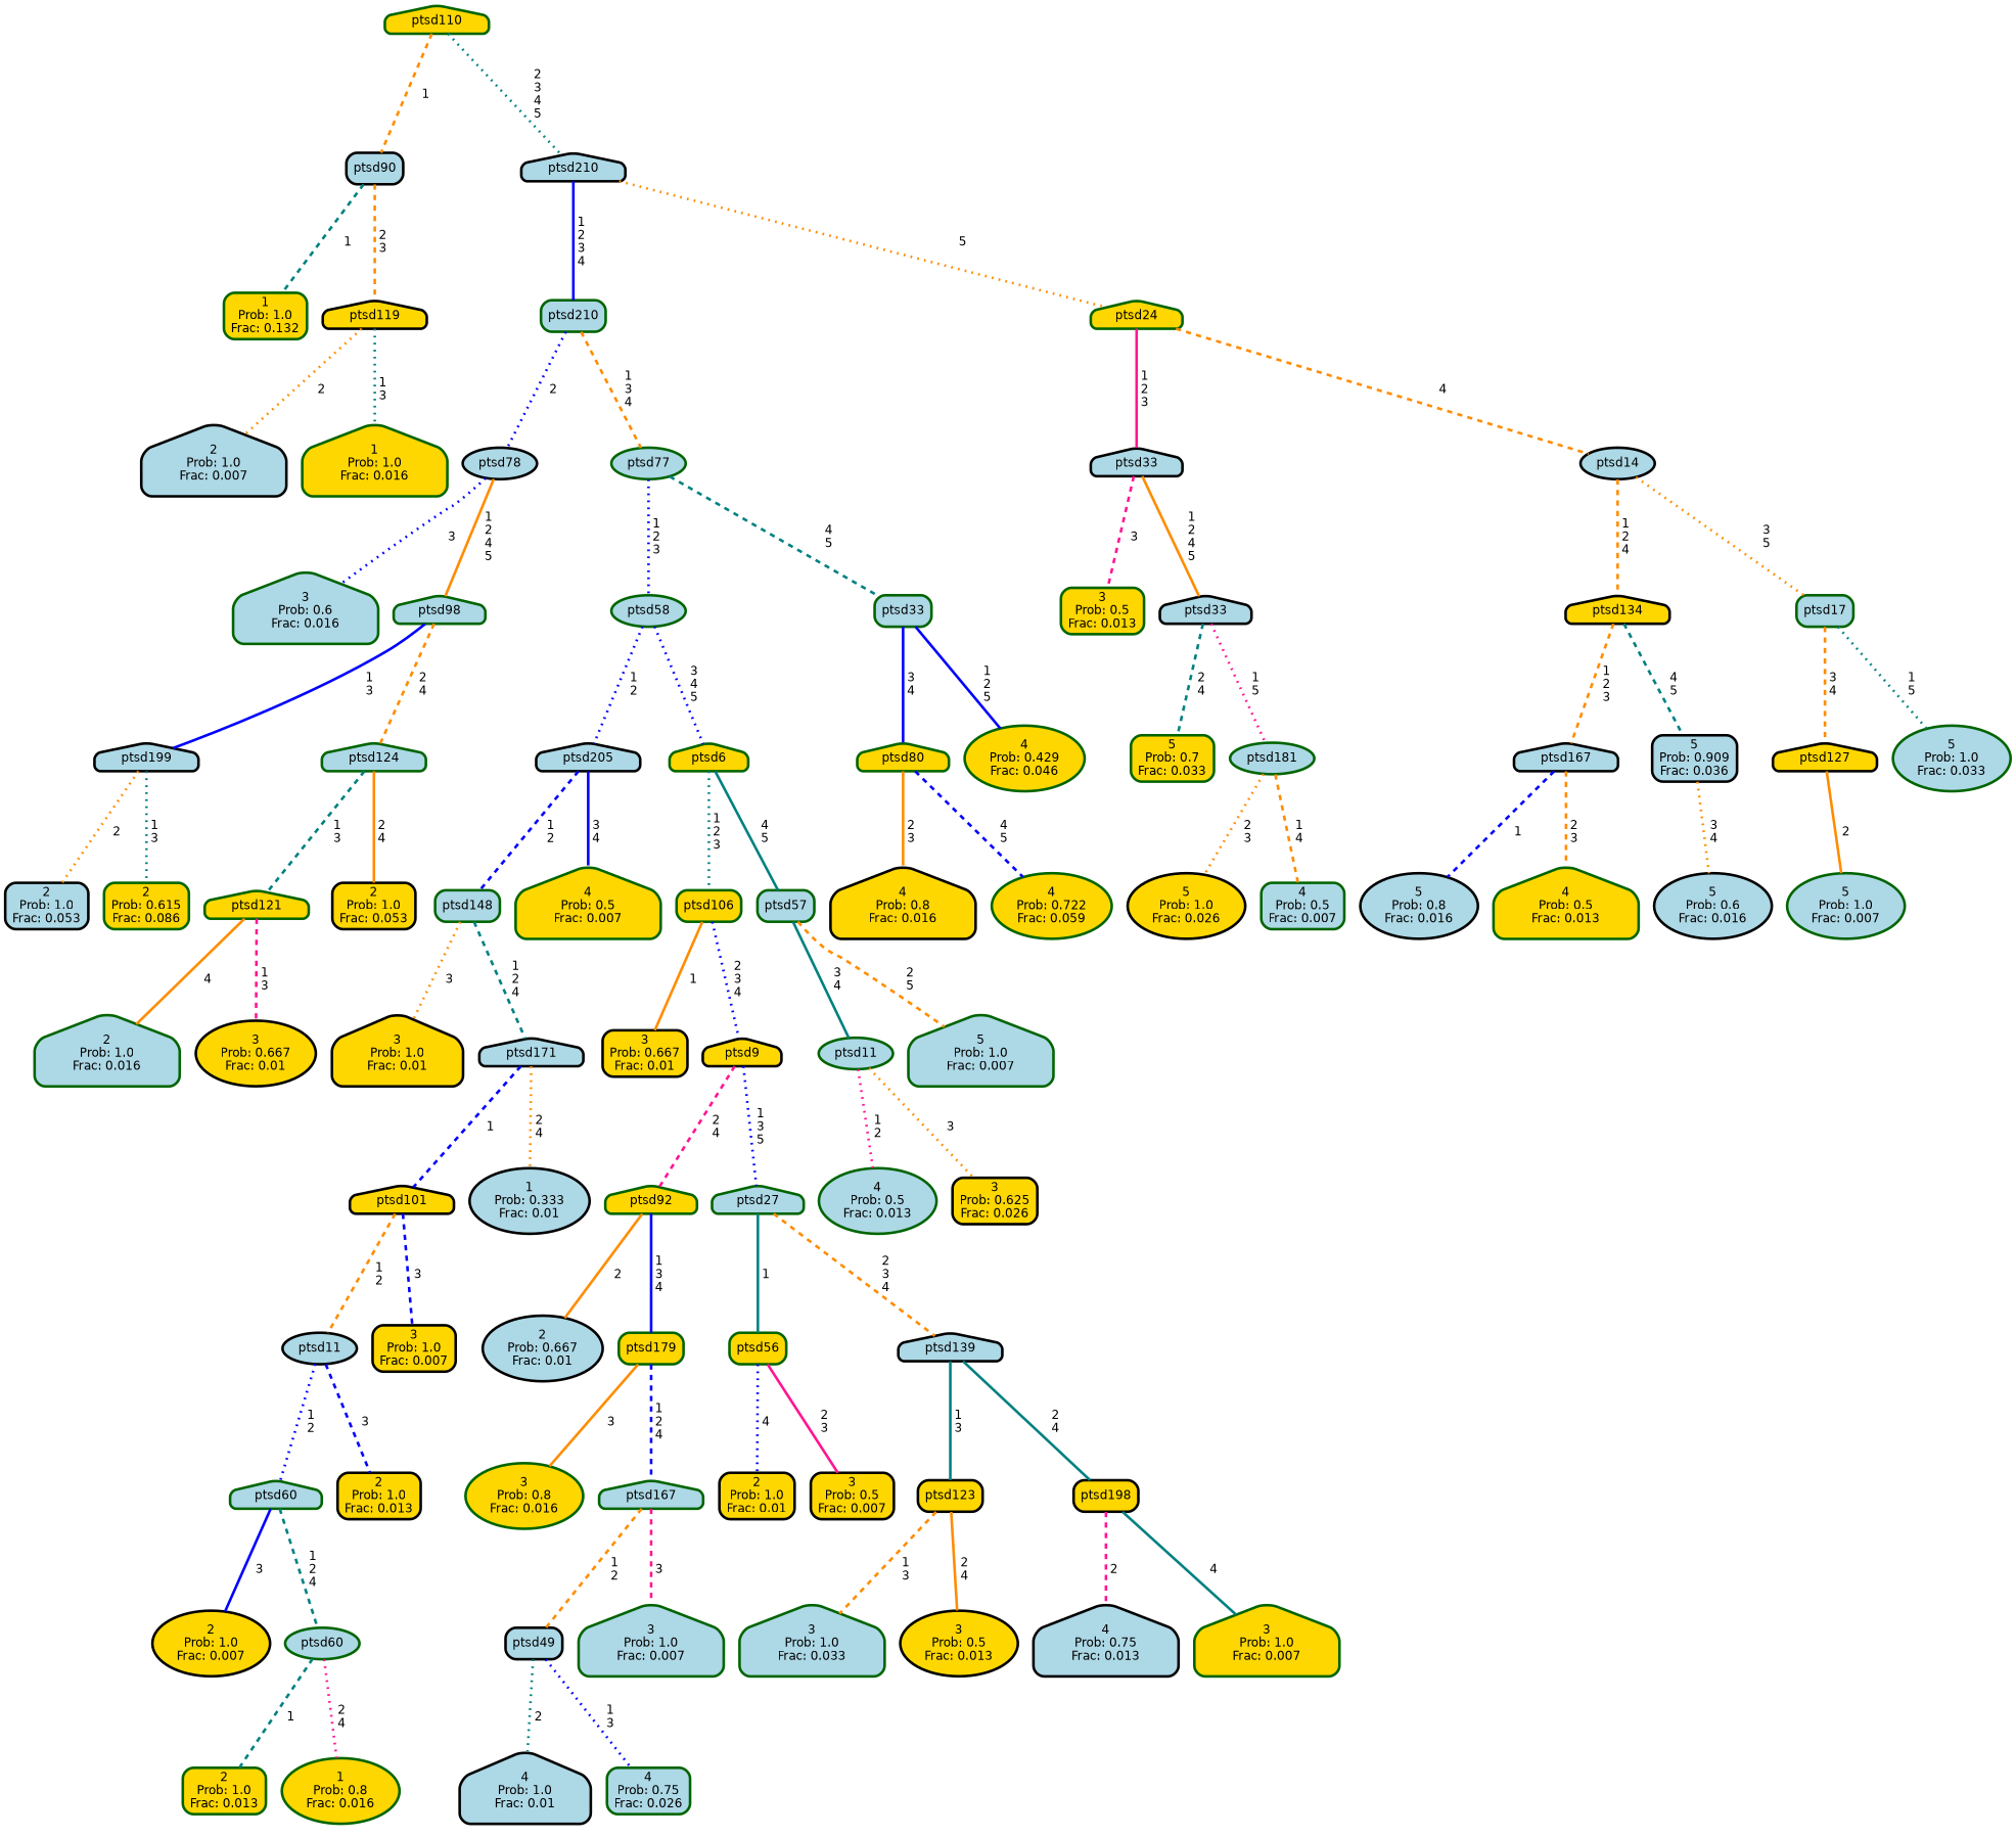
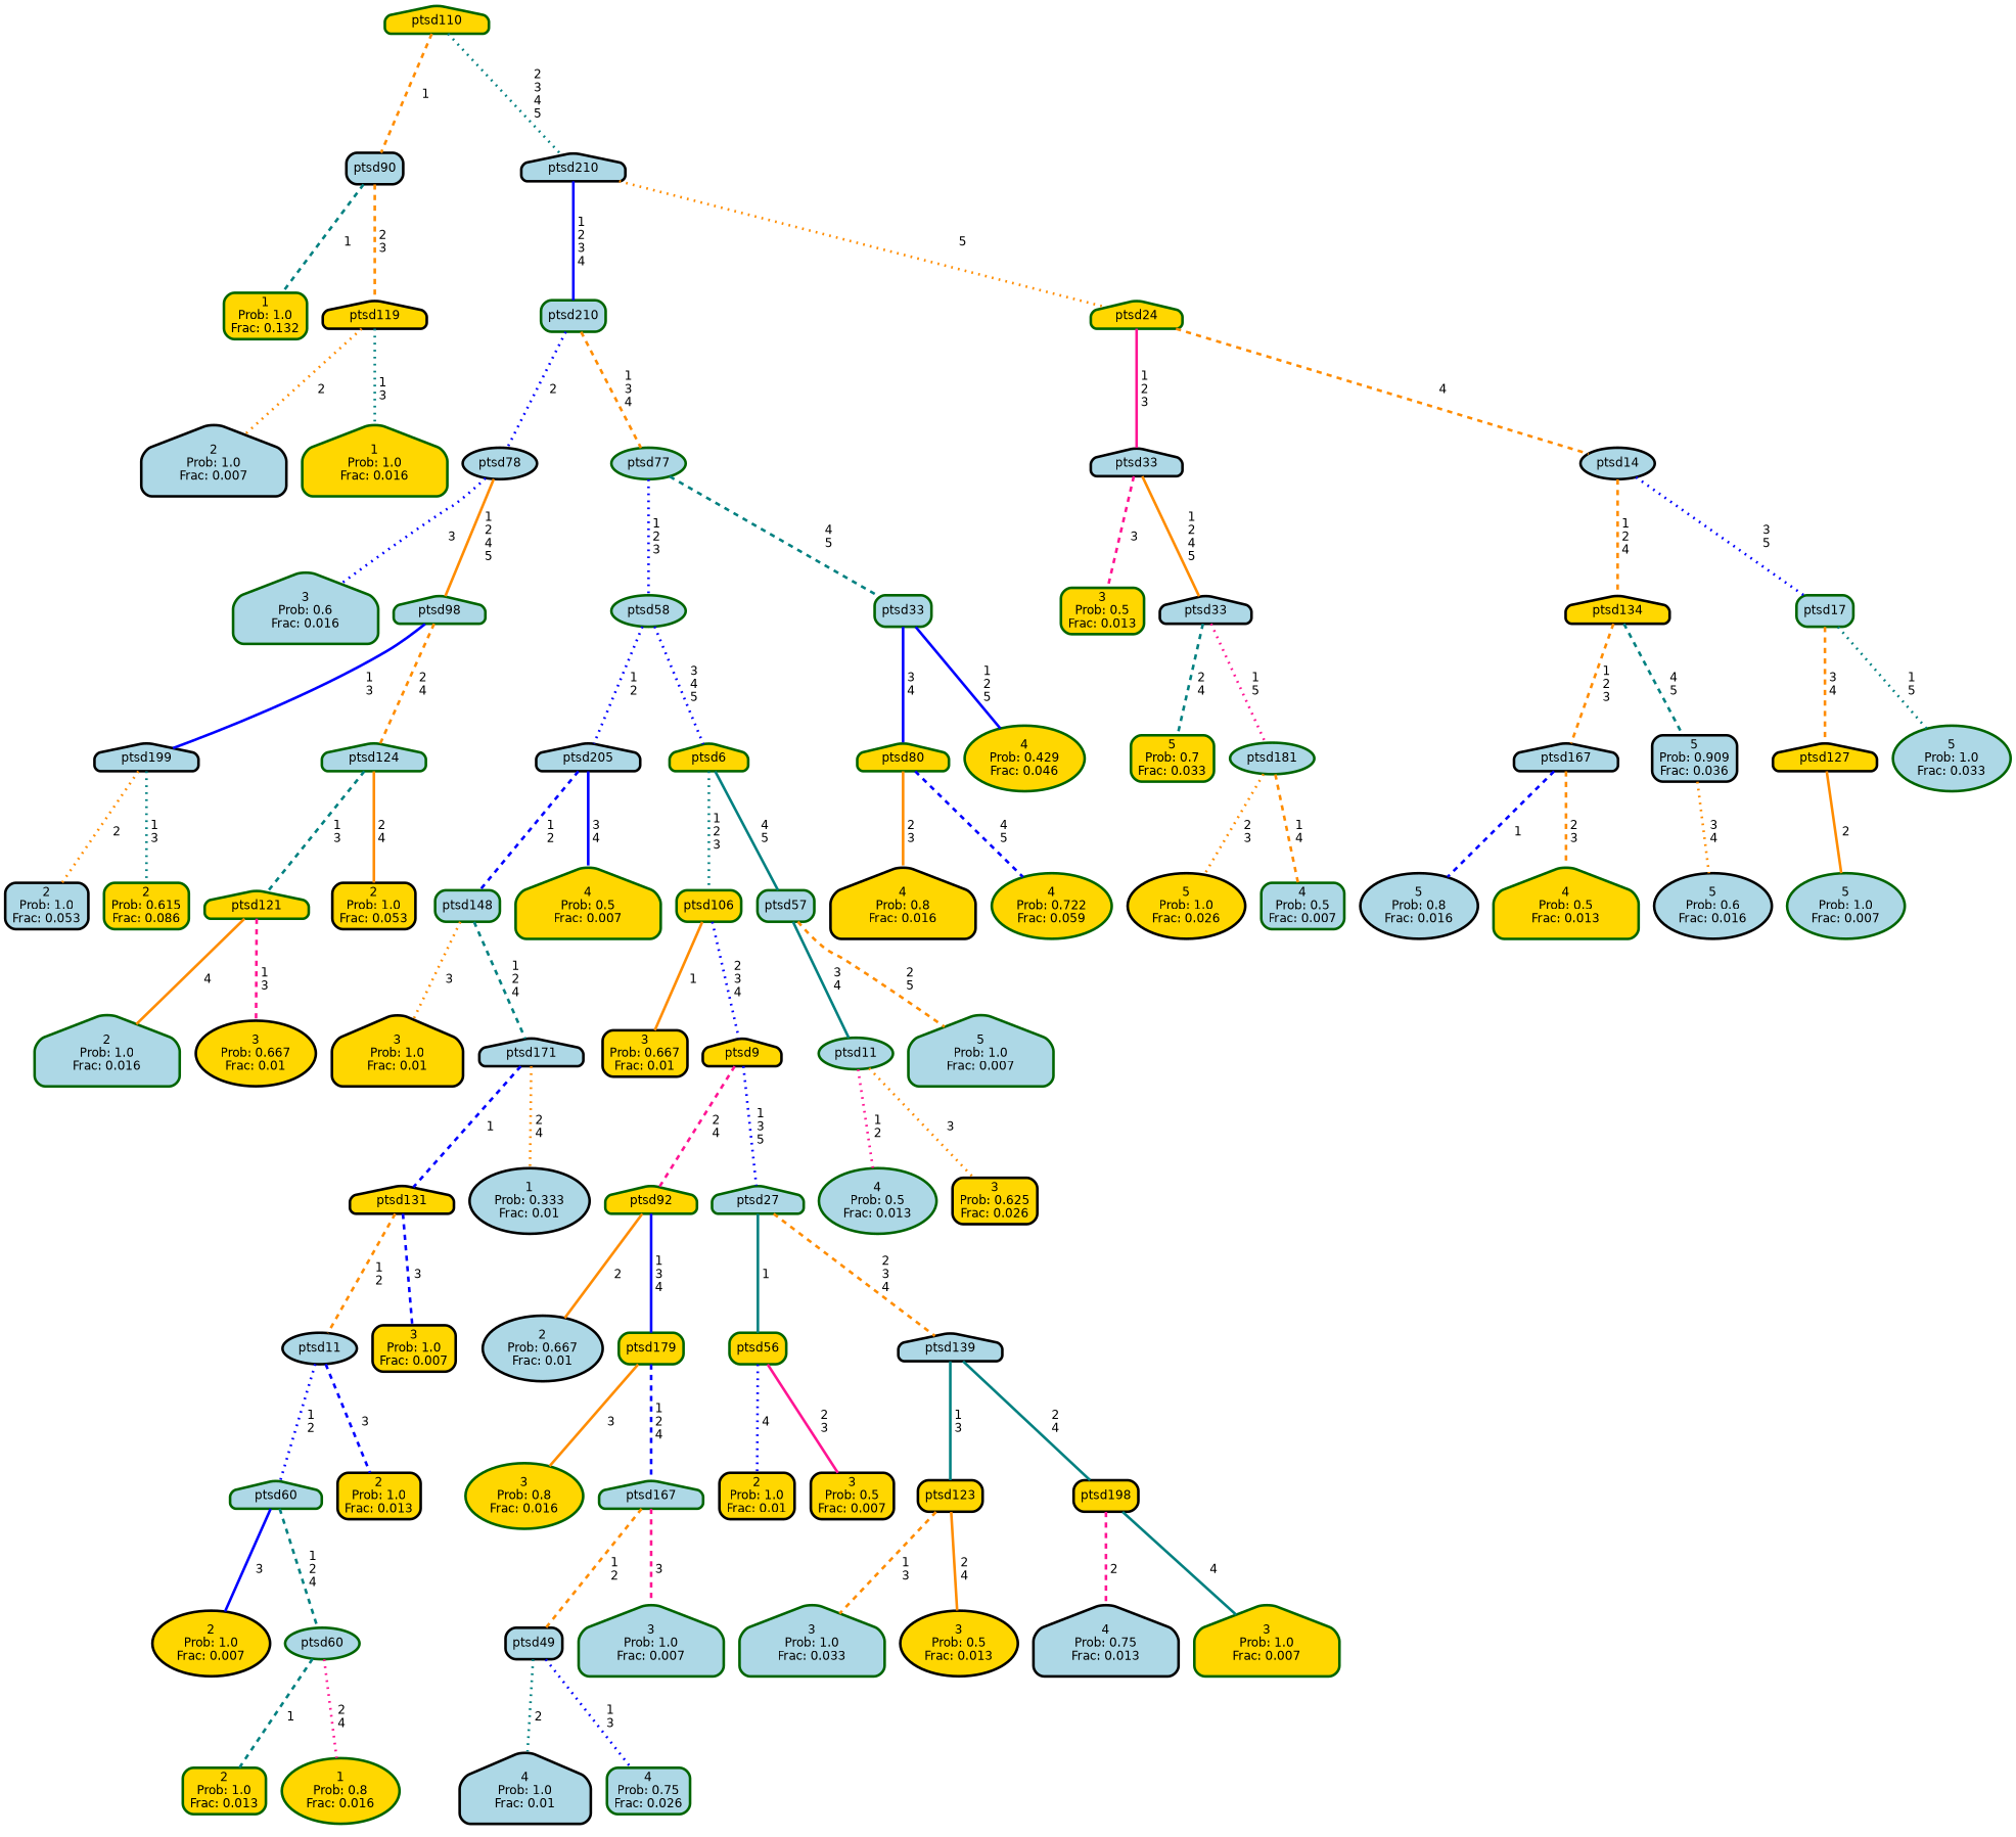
  graph {
    ranksep="0 equally"
    splines=straight
    node [color=darkgreen fillcolor=lightblue fontcolor=black fontname=helvetica penwidth=3 shape=house style="filled, rounded"]
    edge [color=darkorange fontname=helvetica penwidth=3 style=dashed]
    n1 [fillcolor=gold label="1\nProb: 1.0\nFrac: 0.132" shape=box]
    n2 [color=black label=ptsd90 shape=box]
    n3 [color=black fillcolor=gold label=ptsd119]
    n4 [color=black label="2\nProb: 1.0\nFrac: 0.007"]
    n5 [fillcolor=gold label="1\nProb: 1.0\nFrac: 0.016"]
    n6 [fillcolor=gold label=ptsd110]
    n7 [color=black label=ptsd210]
    n8 [label=ptsd210 shape=box]
    n9 [fillcolor=gold label=ptsd24]
    n10 [label="3\nProb: 0.6\nFrac: 0.016"]
    n11 [color=black label=ptsd78 shape=ellipse]
    n12 [label=ptsd98]
    n13 [color=black label=ptsd199]
    n14 [label=ptsd124]
    n15 [color=black label="2\nProb: 1.0\nFrac: 0.053" shape=box]
    n16 [fillcolor=gold label="2\nProb: 0.615\nFrac: 0.086" shape=box]
    n17 [fillcolor=gold label=ptsd121]
    n18 [color=black fillcolor=gold label="2\nProb: 1.0\nFrac: 0.053" shape=box]
    n19 [label="2\nProb: 1.0\nFrac: 0.016"]
    n20 [color=black fillcolor=gold label="3\nProb: 0.667\nFrac: 0.01" shape=ellipse]
    n21 [label=ptsd77 shape=ellipse]
    n22 [label=ptsd58 shape=ellipse]
    n23 [label=ptsd33 shape=box]
    n24 [color=black fillcolor=gold label="3\nProb: 1.0\nFrac: 0.01"]
    n25 [label=ptsd148 shape=box]
    n26 [color=black label=ptsd171]
-   n27 [color=black fillcolor=gold label=ptsd101]
+   n27 [color=black fillcolor=gold label=ptsd131]
    n28 [color=black label="1\nProb: 0.333\nFrac: 0.01" shape=ellipse]
    n29 [color=black fillcolor=gold label="2\nProb: 1.0\nFrac: 0.007" shape=ellipse]
    n30 [label=ptsd60]
    n31 [label=ptsd60 shape=ellipse]
    n32 [fillcolor=gold label="2\nProb: 1.0\nFrac: 0.013" shape=box]
    n33 [fillcolor=gold label="1\nProb: 0.8\nFrac: 0.016" shape=ellipse]
    n34 [color=black label=ptsd11 shape=ellipse]
    n35 [color=black fillcolor=gold label="2\nProb: 1.0\nFrac: 0.013" shape=box]
    n36 [color=black fillcolor=gold label="3\nProb: 1.0\nFrac: 0.007" shape=box]
    n37 [color=black label=ptsd205]
    n38 [fillcolor=gold label="4\nProb: 0.5\nFrac: 0.007"]
    n39 [fillcolor=gold label=ptsd6]
    n40 [fillcolor=gold label=ptsd106 shape=box]
    n41 [label=ptsd57 shape=box]
    n42 [color=black fillcolor=gold label="3\nProb: 0.667\nFrac: 0.01" shape=box]
    n43 [color=black fillcolor=gold label=ptsd9]
    n44 [fillcolor=gold label=ptsd92]
    n45 [label=ptsd27]
    n46 [color=black label="2\nProb: 0.667\nFrac: 0.01" shape=ellipse]
    n47 [fillcolor=gold label=ptsd179 shape=box]
    n48 [fillcolor=gold label="3\nProb: 0.8\nFrac: 0.016" shape=ellipse]
    n49 [label=ptsd167]
    n50 [color=black label=ptsd49 shape=box]
    n51 [label="3\nProb: 1.0\nFrac: 0.007"]
    n52 [color=black label="4\nProb: 1.0\nFrac: 0.01"]
    n53 [label="4\nProb: 0.75\nFrac: 0.026" shape=box]
    n54 [fillcolor=gold label=ptsd56 shape=box]
    n55 [color=black label=ptsd139]
    n56 [color=black fillcolor=gold label="2\nProb: 1.0\nFrac: 0.01" shape=box]
    n57 [color=black fillcolor=gold label="3\nProb: 0.5\nFrac: 0.007" shape=box]
    n58 [color=black fillcolor=gold label=ptsd123 shape=box]
    n59 [color=black fillcolor=gold label=ptsd198 shape=box]
    n60 [label="3\nProb: 1.0\nFrac: 0.033"]
    n61 [color=black fillcolor=gold label="3\nProb: 0.5\nFrac: 0.013" shape=ellipse]
    n62 [color=black label="4\nProb: 0.75\nFrac: 0.013"]
    n63 [fillcolor=gold label="3\nProb: 1.0\nFrac: 0.007"]
    n64 [label=ptsd11 shape=ellipse]
    n65 [label="5\nProb: 1.0\nFrac: 0.007"]
    n66 [label="4\nProb: 0.5\nFrac: 0.013" shape=ellipse]
    n67 [color=black fillcolor=gold label="3\nProb: 0.625\nFrac: 0.026" shape=box]
    n68 [fillcolor=gold label=ptsd80]
    n69 [fillcolor=gold label="4\nProb: 0.429\nFrac: 0.046" shape=ellipse]
    n70 [color=black fillcolor=gold label="4\nProb: 0.8\nFrac: 0.016"]
    n71 [fillcolor=gold label="4\nProb: 0.722\nFrac: 0.059" shape=ellipse]
    n72 [color=black label=ptsd33]
    n73 [color=black label=ptsd14 shape=ellipse]
    n74 [fillcolor=gold label="3\nProb: 0.5\nFrac: 0.013" shape=box]
    n75 [color=black label=ptsd33]
    n76 [fillcolor=gold label="5\nProb: 0.7\nFrac: 0.033" shape=box]
    n77 [label=ptsd181 shape=ellipse]
    n78 [color=black fillcolor=gold label="5\nProb: 1.0\nFrac: 0.026" shape=ellipse]
    n79 [label="4\nProb: 0.5\nFrac: 0.007" shape=box]
    n80 [color=black fillcolor=gold label=ptsd134]
    n81 [label=ptsd17 shape=box]
    n82 [color=black label="5\nProb: 0.8\nFrac: 0.016" shape=ellipse]
    n83 [color=black label=ptsd167]
    n84 [fillcolor=gold label="4\nProb: 0.5\nFrac: 0.013"]
    n85 [color=black label="5\nProb: 0.909\nFrac: 0.036" shape=box]
    n86 [color=black label="5\nProb: 0.6\nFrac: 0.016" shape=ellipse]
    n87 [color=black fillcolor=gold label=ptsd127]
    n88 [label="5\nProb: 1.0\nFrac: 0.033" shape=ellipse]
    n89 [label="5\nProb: 1.0\nFrac: 0.007" shape=ellipse]
    subgraph sub_1 {
      rank=same
    }
    n2 -- n1 [color=teal label=" 1"]
    n2 -- n3 [label=" 2\n 3"]
    n3 -- n4 [label=" 2" style=dotted]
    n3 -- n5 [color=teal label=" 1\n 3" style=dotted]
    n6 -- n2 [label=" 1"]
    n6 -- n7 [color=teal label=" 2\n 3\n 4\n 5" style=dotted]
    n7 -- n8 [color=blue label=" 1\n 2\n 3\n 4" style=solid]
    n7 -- n9 [label=" 5" style=dotted]
    n8 -- n11 [color=blue label=" 2" style=dotted]
    n8 -- n21 [label=" 1\n 3\n 4"]
    n9 -- n72 [color=deeppink label=" 1\n 2\n 3" style=solid]
    n9 -- n73 [label=" 4"]
    n11 -- n10 [color=blue label=" 3" style=dotted]
    n11 -- n12 [label=" 1\n 2\n 4\n 5" style=solid]
    n12 -- n13 [color=blue label=" 1\n 3" style=solid]
    n12 -- n14 [label=" 2\n 4"]
    n13 -- n15 [label=" 2" style=dotted]
    n13 -- n16 [color=teal label=" 1\n 3" style=dotted]
    n14 -- n17 [color=teal label=" 1\n 3"]
    n14 -- n18 [label=" 2\n 4" style=solid]
    n17 -- n19 [label=" 4" style=solid]
    n17 -- n20 [color=deeppink label=" 1\n 3"]
    n21 -- n22 [color=blue label=" 1\n 2\n 3" style=dotted]
    n21 -- n23 [color=teal label=" 4\n 5"]
    n22 -- n37 [color=blue label=" 1\n 2" style=dotted]
    n22 -- n39 [color=blue label=" 3\n 4\n 5" style=dotted]
    n23 -- n68 [color=blue label=" 3\n 4" style=solid]
    n23 -- n69 [color=blue label=" 1\n 2\n 5" style=solid]
    n25 -- n24 [label=" 3" style=dotted]
    n25 -- n26 [color=teal label=" 1\n 2\n 4"]
    n26 -- n27 [color=blue label=" 1"]
    n26 -- n28 [label=" 2\n 4" style=dotted]
    n27 -- n34 [label=" 1\n 2"]
    n27 -- n36 [color=blue label=" 3"]
    n30 -- n29 [color=blue label=" 3" style=solid]
    n30 -- n31 [color=teal label=" 1\n 2\n 4"]
    n31 -- n32 [color=teal label=" 1"]
    n31 -- n33 [color=deeppink label=" 2\n 4" style=dotted]
    n34 -- n30 [color=blue label=" 1\n 2" style=dotted]
    n34 -- n35 [color=blue label=" 3"]
    n37 -- n25 [color=blue label=" 1\n 2"]
    n37 -- n38 [color=blue label=" 3\n 4" style=solid]
    n39 -- n40 [color=teal label=" 1\n 2\n 3" style=dotted]
    n39 -- n41 [color=teal label=" 4\n 5" style=solid]
    n40 -- n42 [label=" 1" style=solid]
    n40 -- n43 [color=blue label=" 2\n 3\n 4" style=dotted]
    n41 -- n64 [color=teal label=" 3\n 4" style=solid]
    n41 -- n65 [label=" 2\n 5"]
    n43 -- n44 [color=deeppink label=" 2\n 4"]
    n43 -- n45 [color=blue label=" 1\n 3\n 5" style=dotted]
    n44 -- n46 [label=" 2" style=solid]
    n44 -- n47 [color=blue label=" 1\n 3\n 4" style=solid]
    n45 -- n54 [color=teal label=" 1" style=solid]
    n45 -- n55 [label=" 2\n 3\n 4"]
    n47 -- n48 [label=" 3" style=solid]
    n47 -- n49 [color=blue label=" 1\n 2\n 4"]
    n49 -- n50 [label=" 1\n 2"]
    n49 -- n51 [color=deeppink label=" 3"]
    n50 -- n52 [color=teal label=" 2" style=dotted]
    n50 -- n53 [color=blue label=" 1\n 3" style=dotted]
    n54 -- n56 [color=blue label=" 4" style=dotted]
    n54 -- n57 [color=deeppink label=" 2\n 3" style=solid]
    n55 -- n58 [color=teal label=" 1\n 3" style=solid]
    n55 -- n59 [color=teal label=" 2\n 4" style=solid]
    n58 -- n60 [label=" 1\n 3"]
    n58 -- n61 [label=" 2\n 4" style=solid]
    n59 -- n62 [color=deeppink label=" 2"]
    n59 -- n63 [color=teal label=" 4" style=solid]
    n64 -- n66 [color=deeppink label=" 1\n 2" style=dotted]
    n64 -- n67 [label=" 3" style=dotted]
    n68 -- n70 [label=" 2\n 3" style=solid]
    n68 -- n71 [color=blue label=" 4\n 5"]
    n72 -- n74 [color=deeppink label=" 3"]
    n72 -- n75 [label=" 1\n 2\n 4\n 5" style=solid]
    n73 -- n80 [label=" 1\n 2\n 4"]
-   n73 -- n81 [label=" 3\n 5" style=dotted]
+   n73 -- n81 [color=blue label=" 3\n 5" style=dotted]
    n75 -- n76 [color=teal label=" 2\n 4"]
    n75 -- n77 [color=deeppink label=" 1\n 5" style=dotted]
    n77 -- n78 [label=" 2\n 3" style=dotted]
    n77 -- n79 [label=" 1\n 4"]
    n80 -- n83 [label=" 1\n 2\n 3"]
    n80 -- n85 [color=teal label=" 4\n 5"]
    n81 -- n87 [label=" 3\n 4"]
    n81 -- n88 [color=teal label=" 1\n 5" style=dotted]
    n83 -- n82 [color=blue label=" 1"]
    n83 -- n84 [label=" 2\n 3"]
    n85 -- n86 [label=" 3\n 4" style=dotted]
    n87 -- n89 [label=" 2" style=solid]
  }
